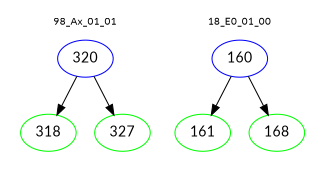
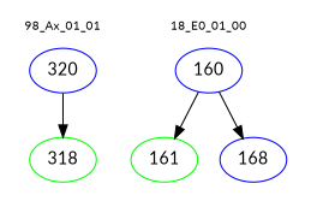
  digraph {
    fontname=Lato
    node [color=green fontname=Lato]
    edge [color=black fontname=Lato]
    n1 [color=blue label=320]
    n2 [label=318]
-   n3 [label=327]
    n4 [color=blue label=160]
    n5 [label=161]
-   n6 [label=168]
+   n6 [color=blue label=168]
    subgraph cluster_1 {
      color=white
      fontsize=10
      label="98_Ax_01_01"
      n1
      n2
-     n3
    }
    subgraph cluster_2 {
      color=white
      fontsize=10
      label="18_E0_01_00"
      n4
      n5
      n6
    }
    n1 -> n2
-   n1 -> n3
    n4 -> n5
    n4 -> n6
  }
